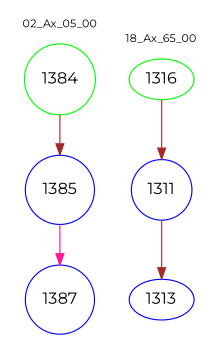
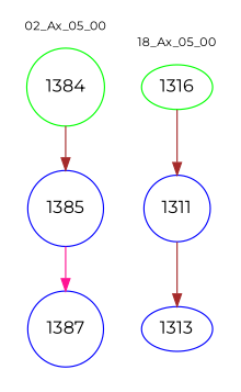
  digraph {
    fontname=Montserrat
    node [color=blue fontname=Montserrat shape=circle]
    edge [color=brown fontname=Montserrat]
    n1 [color=green label=1384]
    n2 [label=1385]
    n3 [label=1387]
    n4 [color=green label=1316 shape=ellipse]
    n5 [label=1311]
    n6 [label=1313 shape=ellipse]
    subgraph cluster_1 {
      color=white
      fontsize=10
      label="02_Ax_05_00"
      n1
      n2
      n3
    }
    subgraph cluster_2 {
      color=white
      fontsize=10
-     label="18_Ax_65_00"
+     label="18_Ax_05_00"
      n4
      n5
      n6
    }
    n1 -> n2
    n2 -> n3 [color=deeppink]
    n4 -> n5
    n5 -> n6
  }
